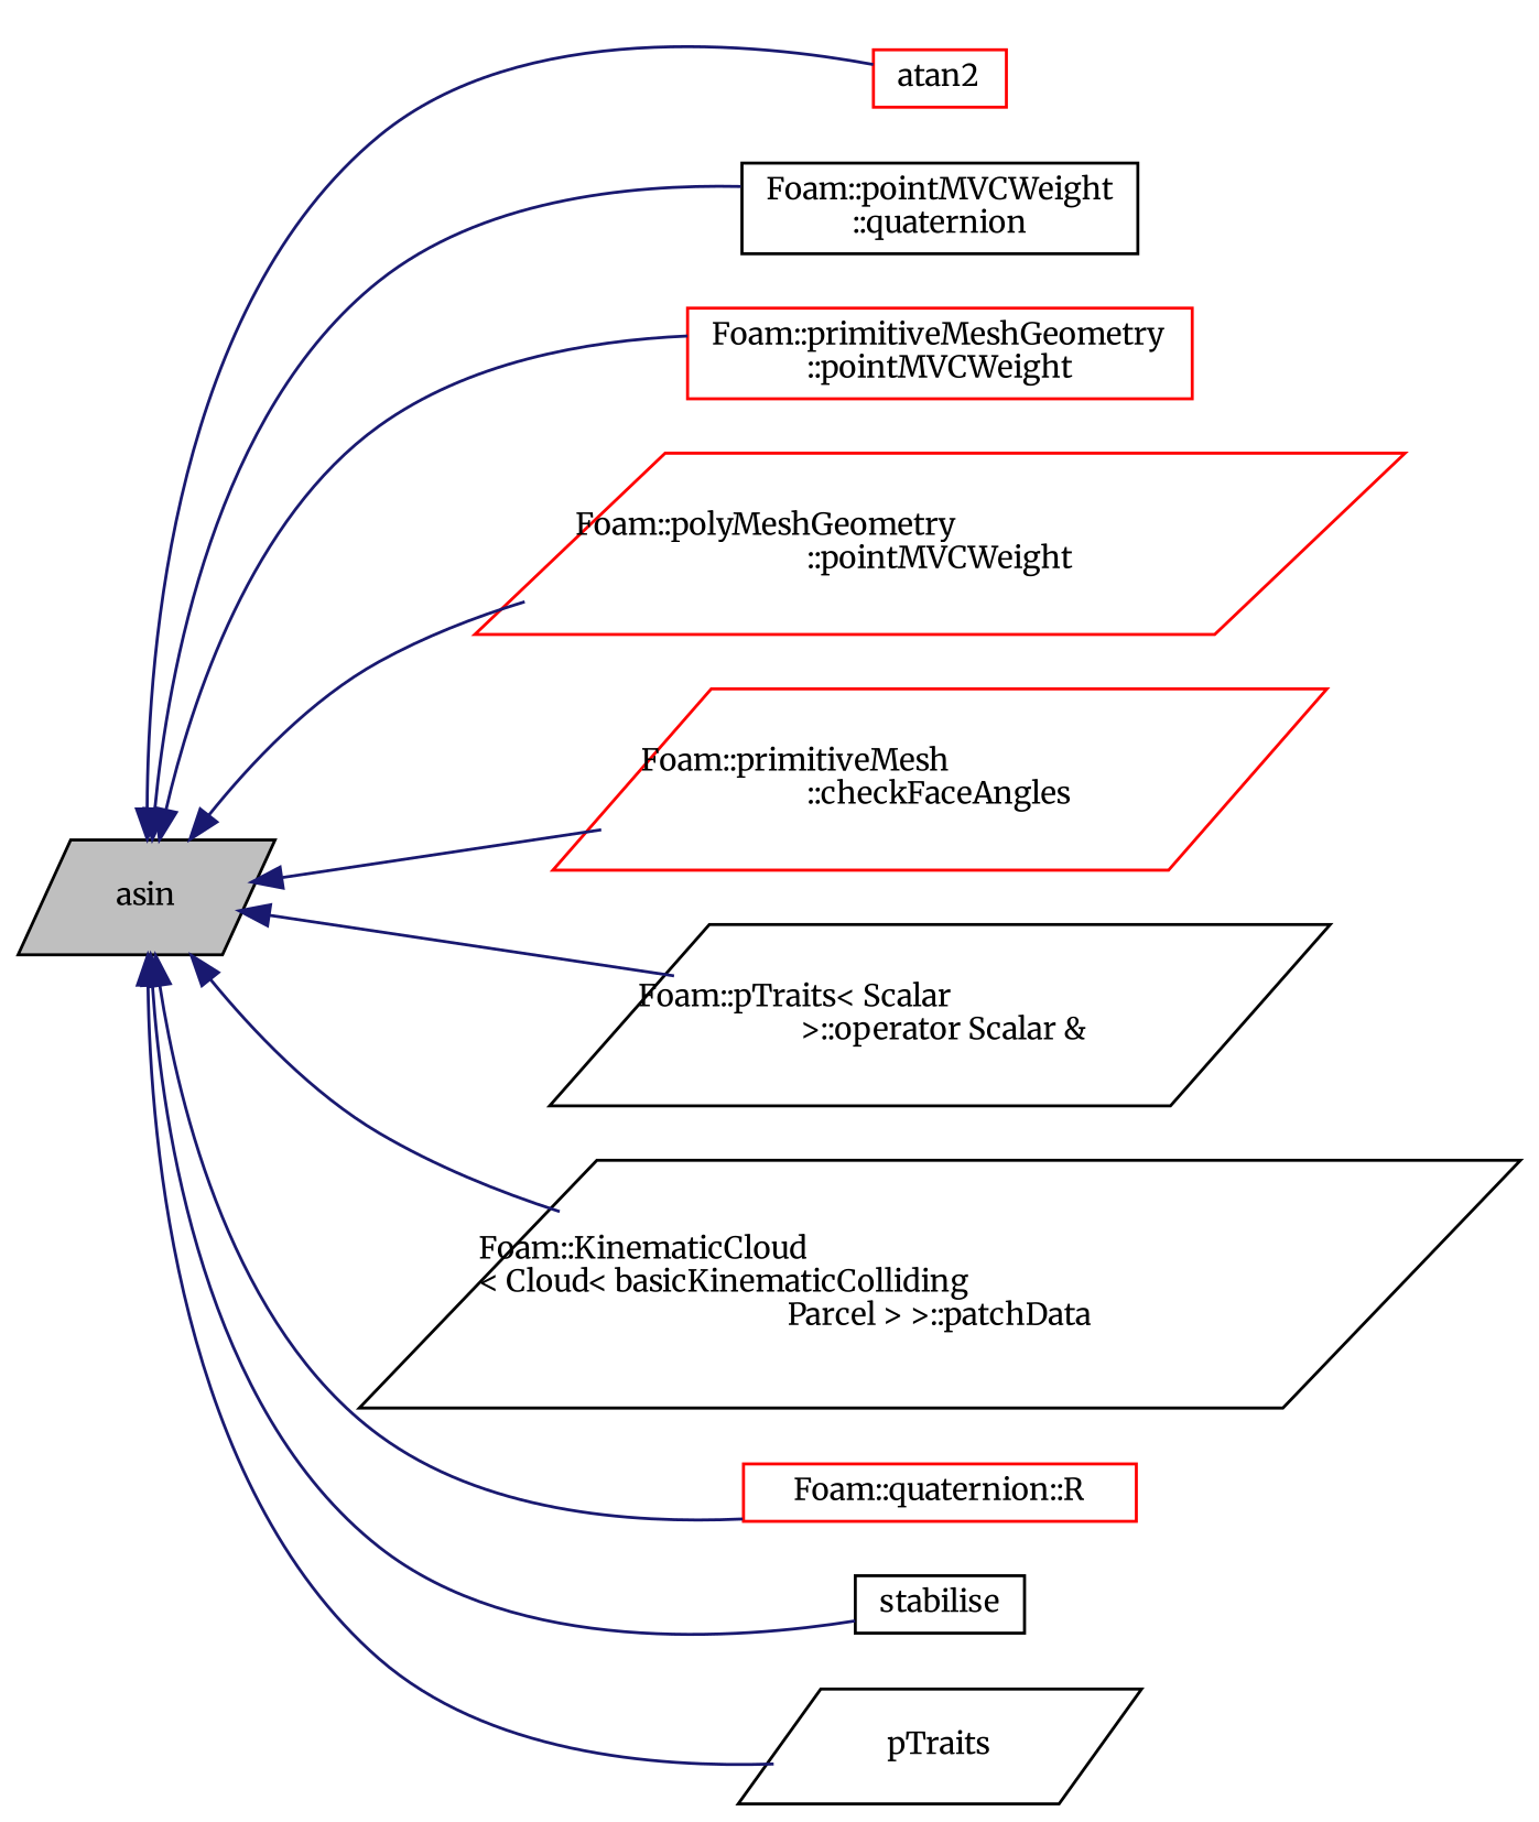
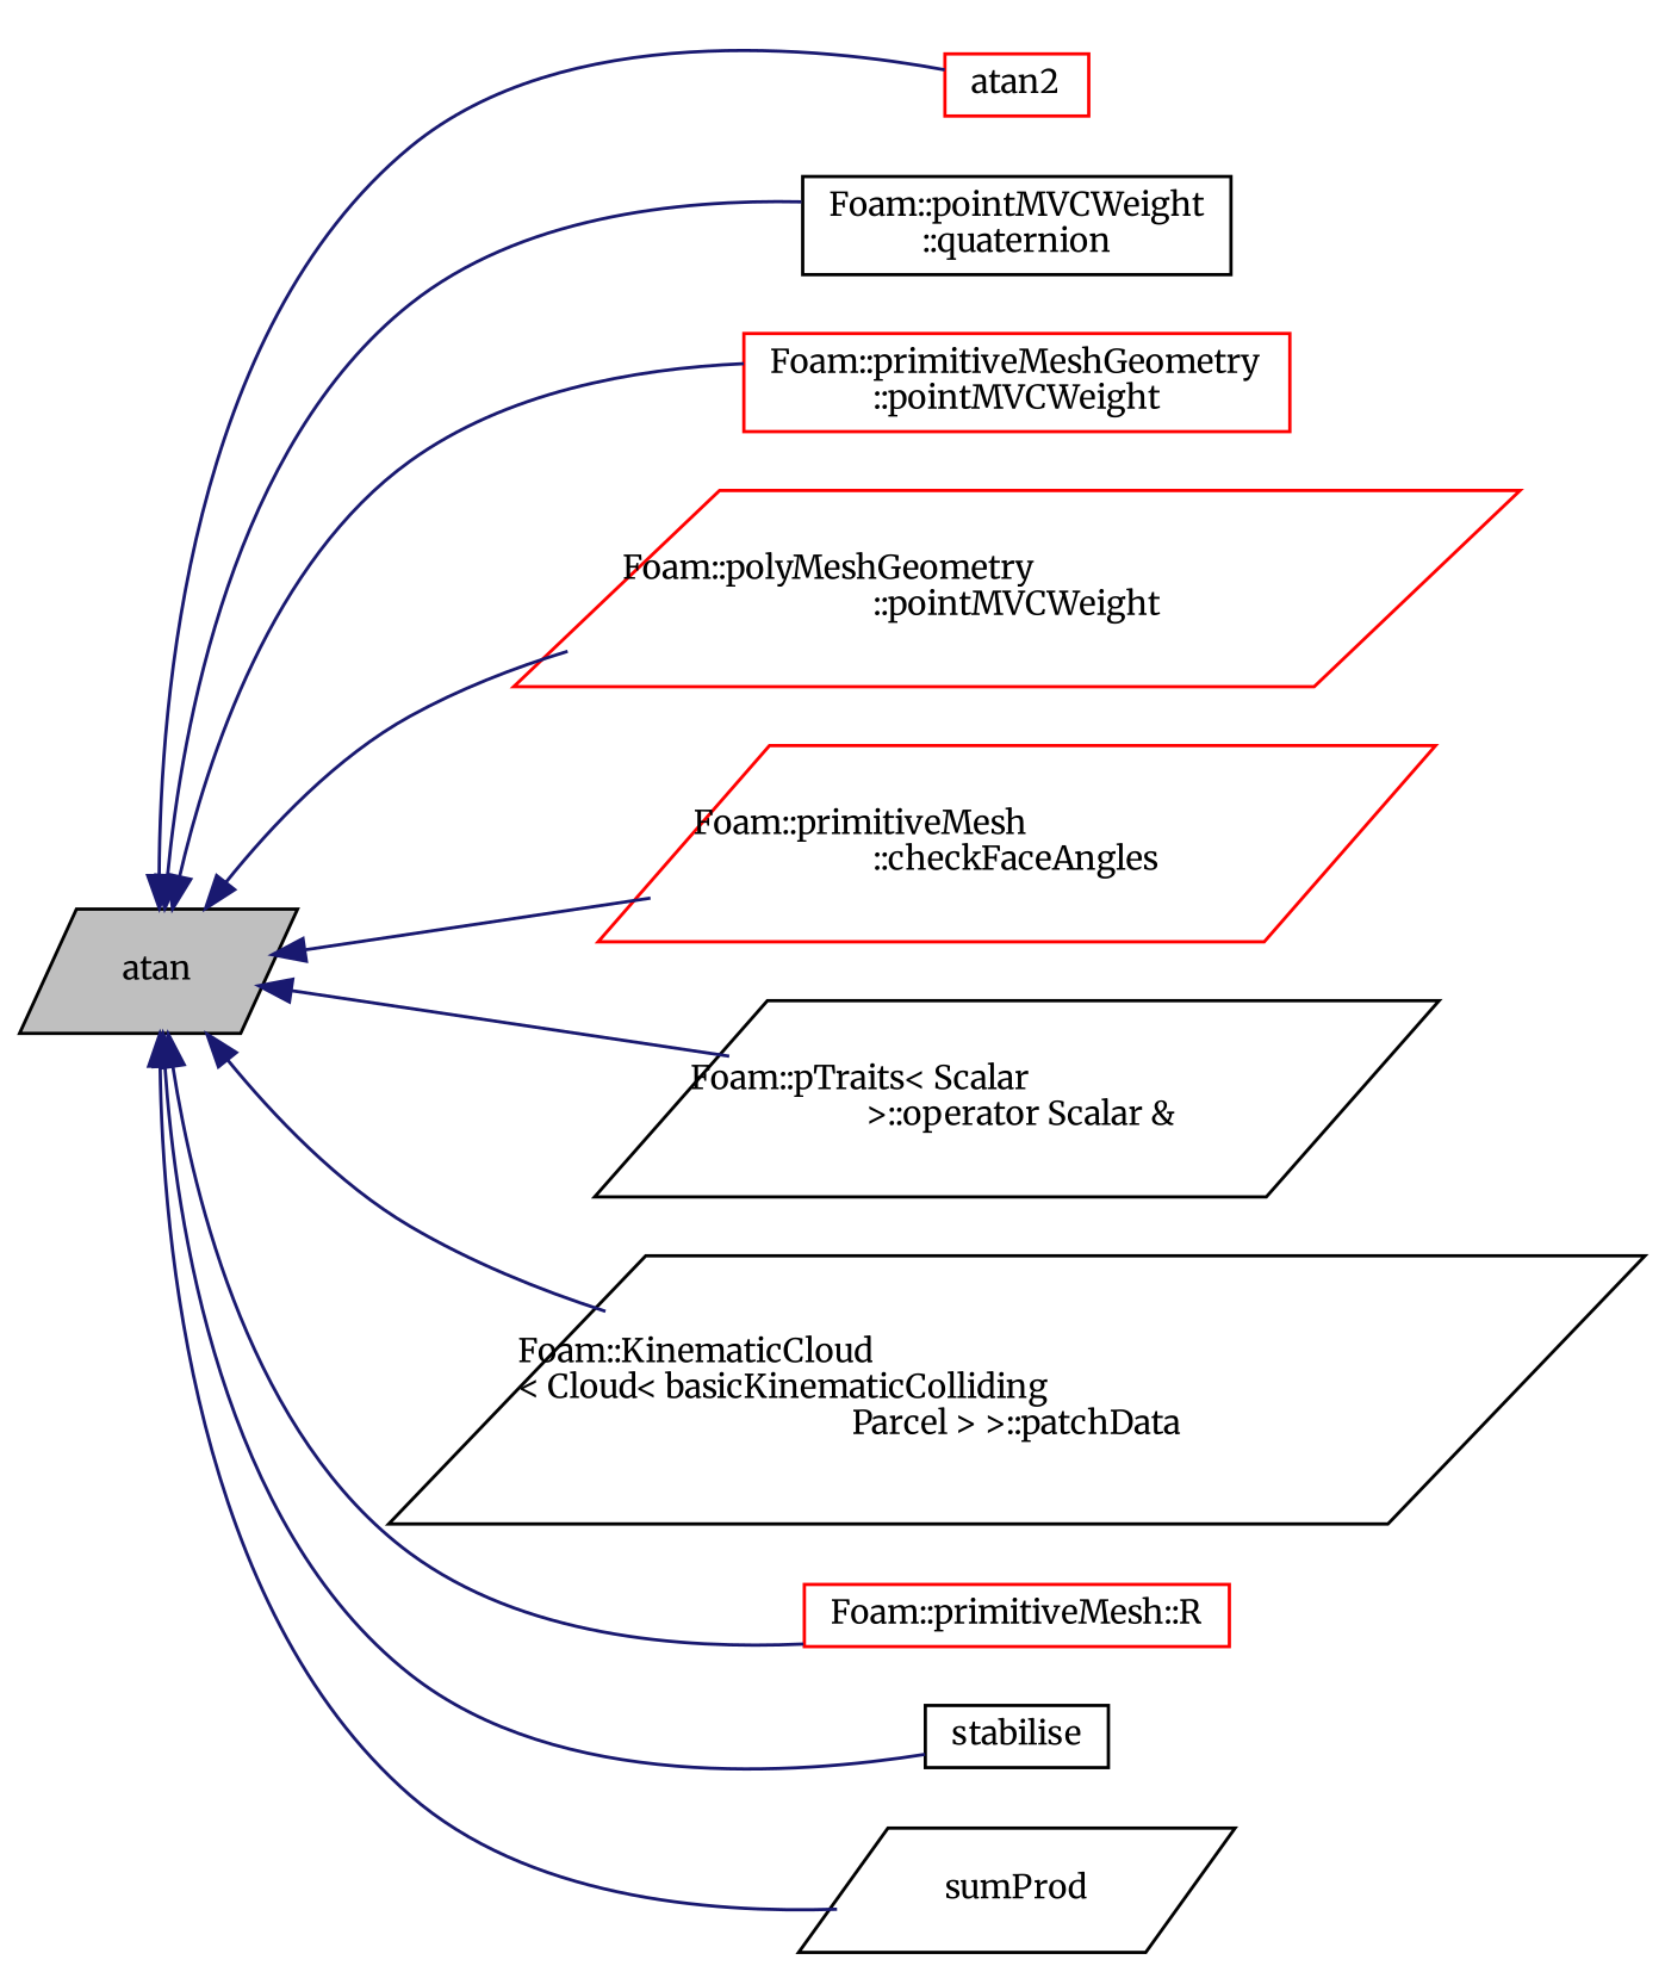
  digraph {
    fontname=Merriweather
    rankdir=LR
    node [color=black fontname=Merriweather fontsize=10 shape=parallelogram]
    edge [color=midnightblue dir=back fontname=Merriweather fontsize=10 labelfontname=Helvetica labelfontsize=10 style=solid]
-   n1 [fillcolor=grey75 fontcolor=black height=0.2 label=asin style=filled width=0.4]
+   n1 [fillcolor=grey75 fontcolor=black height=0.2 label=atan style=filled width=0.4]
    n2 [color=red height=0.2 label=atan2 shape=box width=0.4]
    n3 [height=0.2 label="Foam::pointMVCWeight\l::quaternion" shape=box width=0.4]
    n4 [color=red height=0.2 label="Foam::primitiveMeshGeometry\l::pointMVCWeight" shape=box width=0.4]
    n5 [color=red height=0.2 label="Foam::polyMeshGeometry\l::pointMVCWeight" width=0.4]
    n6 [color=red height=0.2 label="Foam::primitiveMesh\l::checkFaceAngles" width=0.4]
    n7 [height=0.2 label="Foam::pTraits\< Scalar\l \>::operator Scalar &" width=0.4]
    n8 [height=0.2 label="Foam::KinematicCloud\l\< Cloud\< basicKinematicColliding\lParcel \> \>::patchData" width=0.4]
-   n9 [color=red height=0.2 label="Foam::quaternion::R" shape=box width=0.4]
+   n9 [color=red height=0.2 label="Foam::primitiveMesh::R" shape=box width=0.4]
    n10 [height=0.2 label=stabilise shape=box width=0.4]
-   n11 [height=0.2 label=pTraits width=0.4]
+   n11 [height=0.2 label=sumProd width=0.4]
    n1 -> n2
    n1 -> n3
    n1 -> n4
    n1 -> n5
    n1 -> n6
    n1 -> n7
    n1 -> n8
    n1 -> n9
    n1 -> n10
    n1 -> n11
  }
